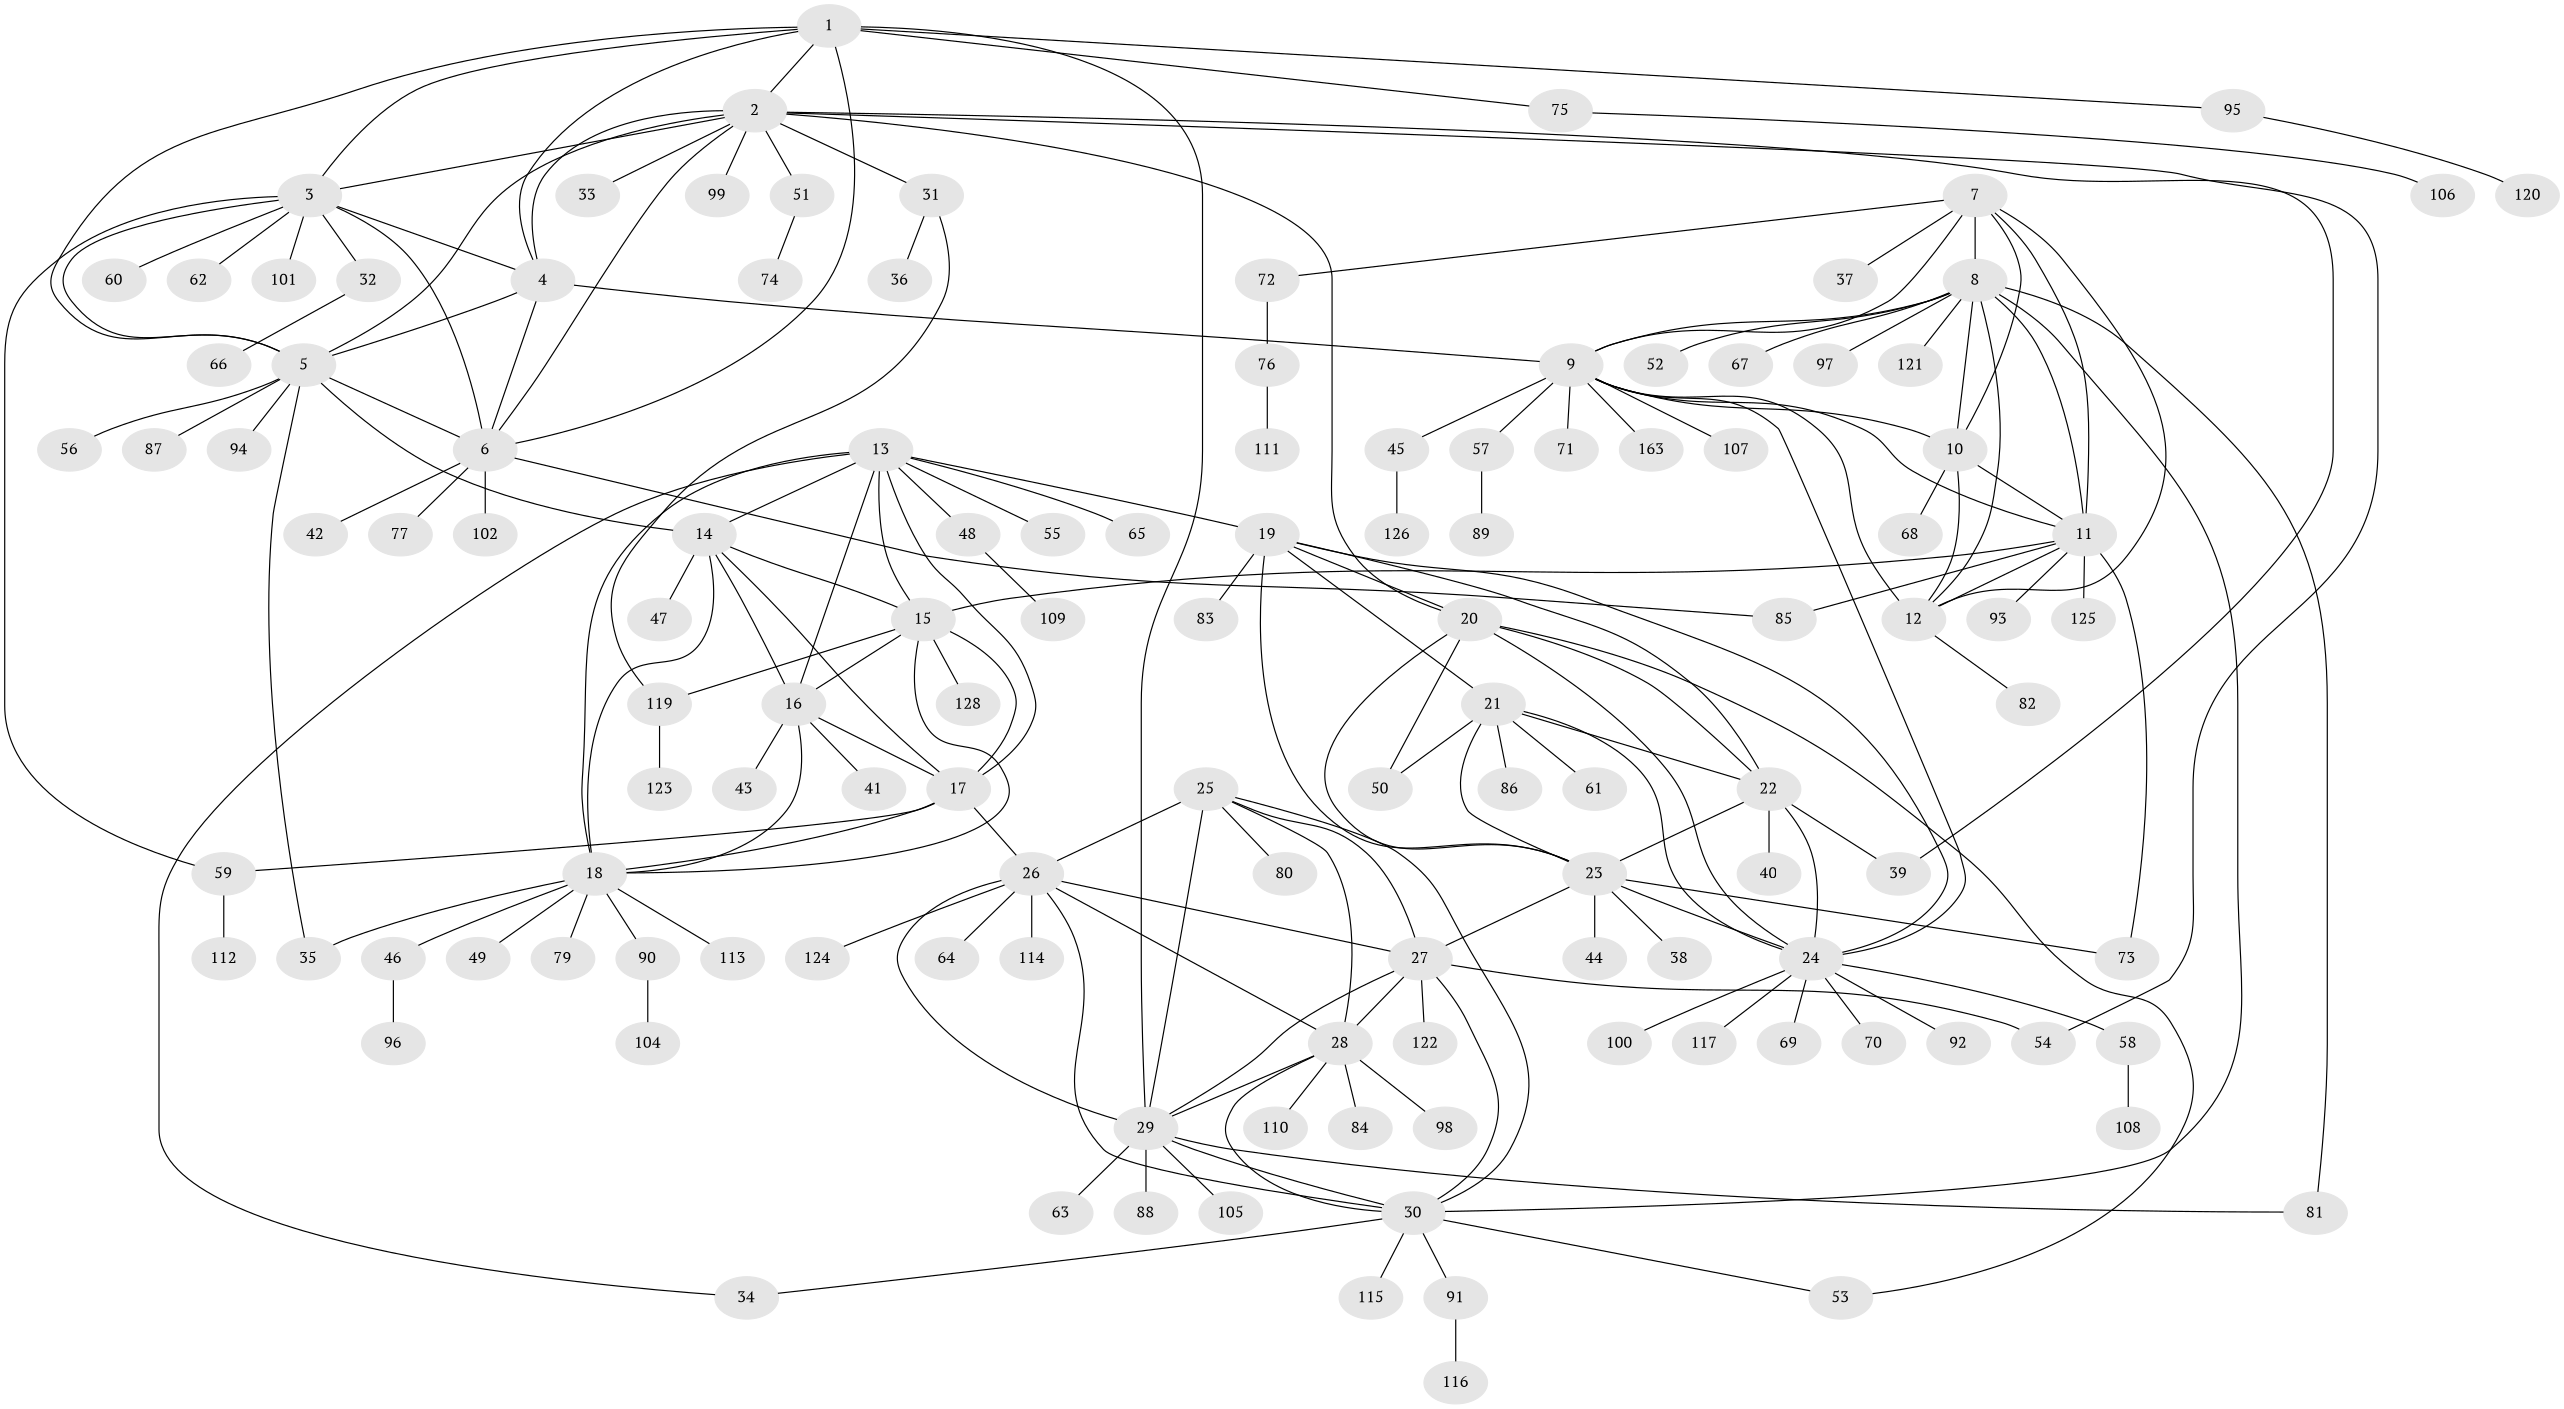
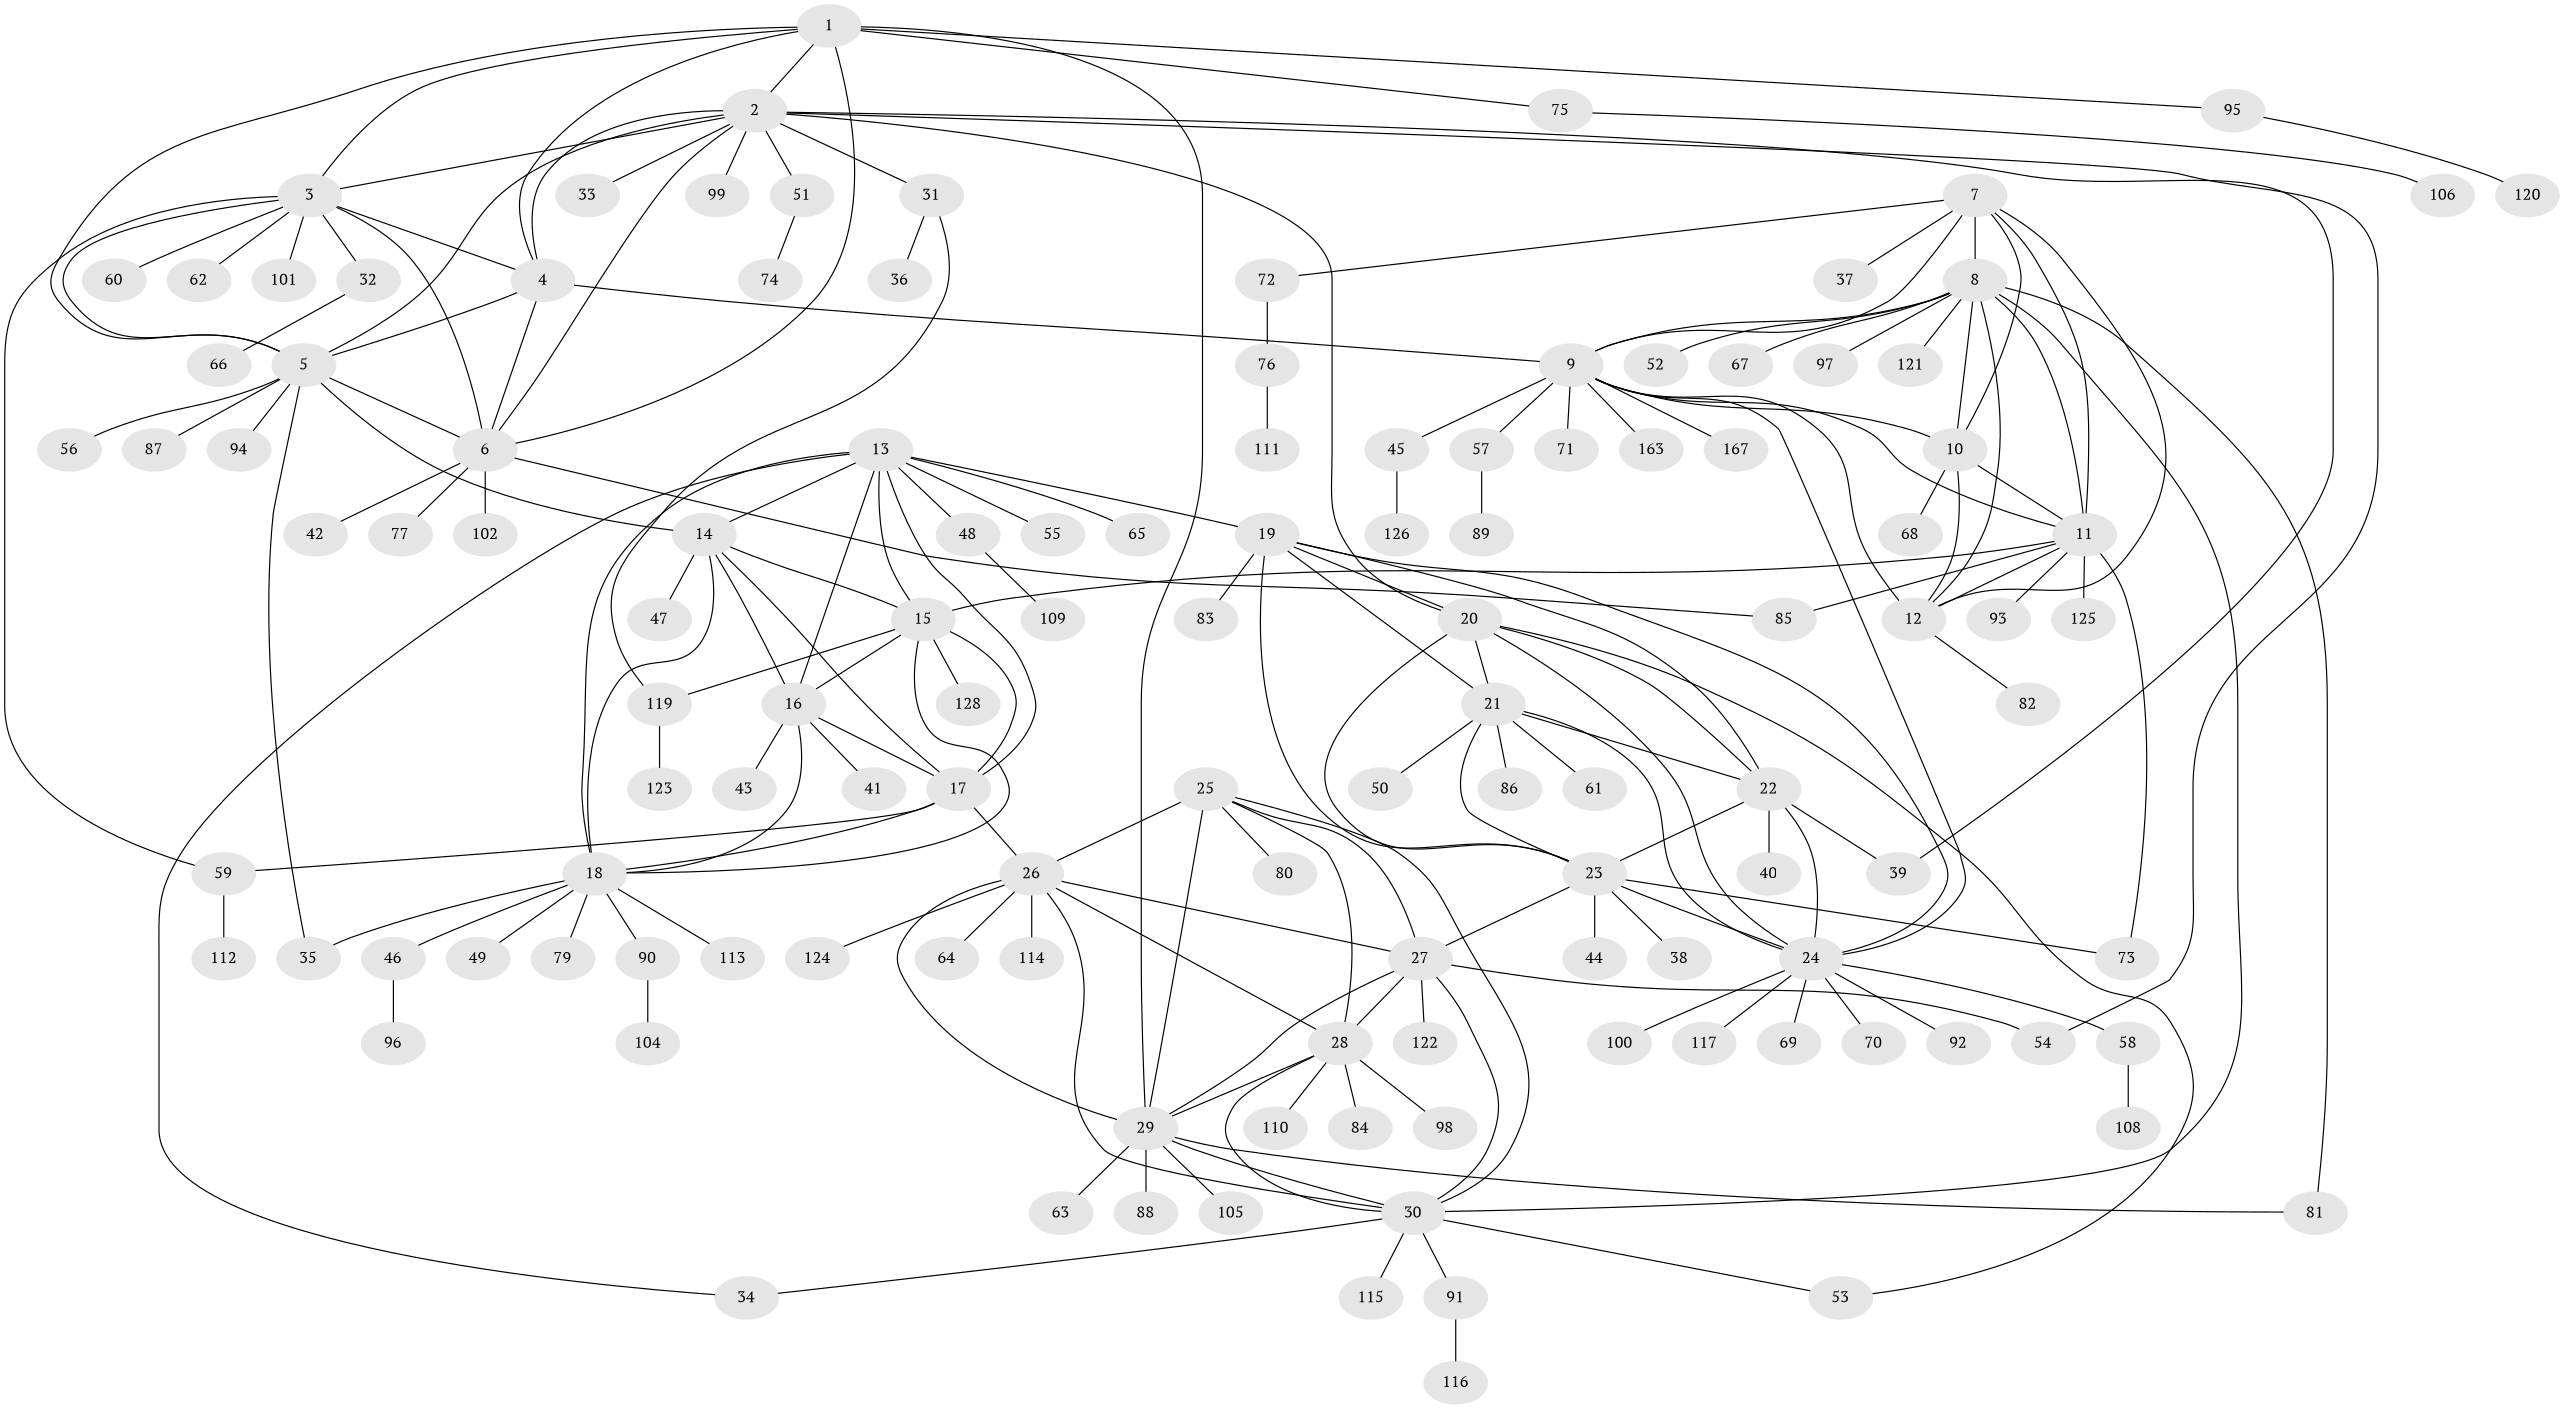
  graph {
    fontname="PT Serif"
    node [color=gray90 fontname="PT Serif" style=filled]
    edge [fontname="PT Serif"]
    1
    2
    3
    4
    5
    6
    29
    75
    95
    20
    31
    33
    39
    51
    54
    99
    32
    59
    60
    62
    101
    9
    14
    35
    56
    87
    94
    42
    77
    85
    102
    30
    81
    63
    88
    105
    106
    120
    24
    21
    22
    23
    53
    119
    36
    74
    66
    112
    10
    11
    12
    45
    57
    71
    n55 [label=163]
-   107
+   107 [label=167]
    15
    16
    17
    18
    47
    7
    8
    37
    72
    52
    67
    97
    121
    68
    73
    93
    125
    82
    76
    34
    91
    115
    58
    69
    70
    92
    100
    117
    126
    89
    n87 [label=128]
    13
    19
    48
    55
    65
    41
    43
    26
    46
    49
    79
    90
    113
    83
    109
    123
    27
    28
    64
    114
    124
    96
    104
    50
    61
    86
    40
    38
    44
    122
    108
    25
    80
    84
    98
    110
    116
    111
    1 -- 2
    1 -- 3
    1 -- 4
    1 -- 5
    1 -- 6
    1 -- 29
    1 -- 75
    1 -- 95
    2 -- 3
    2 -- 4
    2 -- 5
    2 -- 6
    2 -- 20
    2 -- 31
    2 -- 33
    2 -- 39
    2 -- 51
    2 -- 54
    2 -- 99
    3 -- 4
    3 -- 5
    3 -- 6
    3 -- 32
    3 -- 59
    3 -- 60
    3 -- 62
    3 -- 101
    4 -- 5
    4 -- 6
    4 -- 9
    5 -- 6
    5 -- 14
    5 -- 35
    5 -- 56
    5 -- 87
    5 -- 94
    6 -- 42
    6 -- 77
    6 -- 85
    6 -- 102
    29 -- 30
    29 -- 81
    29 -- 63
    29 -- 88
    29 -- 105
    75 -- 106
    95 -- 120
    20 -- 24
-   20 -- 50
+   20 -- 21
    20 -- 22
    20 -- 23
    20 -- 53
    31 -- 119
    31 -- 36
    51 -- 74
    32 -- 66
    59 -- 112
    9 -- 24
    9 -- 10
    9 -- 11
    9 -- 12
    9 -- 45
    9 -- 57
    9 -- 71
    9 -- n55
    9 -- 107
    14 -- 15
    14 -- 16
    14 -- 17
    14 -- 18
    14 -- 47
    30 -- 53
    30 -- 34
    30 -- 91
    30 -- 115
    24 -- 58
    24 -- 69
    24 -- 70
    24 -- 92
    24 -- 100
    24 -- 117
    21 -- 24
    21 -- 22
    21 -- 23
    21 -- 50
    21 -- 61
    21 -- 86
    22 -- 39
    22 -- 24
    22 -- 23
    22 -- 40
    23 -- 24
    23 -- 73
    23 -- 27
    23 -- 38
    23 -- 44
    119 -- 123
    10 -- 11
    10 -- 12
    10 -- 68
    11 -- 85
    11 -- 12
    11 -- 15
    11 -- 73
    11 -- 93
    11 -- 125
    12 -- 82
    45 -- 126
    57 -- 89
    15 -- 119
    15 -- 16
    15 -- 17
    15 -- 18
    15 -- n87
    16 -- 17
    16 -- 18
    16 -- 41
    16 -- 43
    17 -- 59
    17 -- 18
    17 -- 26
    18 -- 35
    18 -- 46
    18 -- 49
    18 -- 79
    18 -- 90
    18 -- 113
    7 -- 9
    7 -- 10
    7 -- 11
    7 -- 12
    7 -- 8
    7 -- 37
    7 -- 72
    8 -- 9
    8 -- 30
    8 -- 81
    8 -- 10
    8 -- 11
    8 -- 12
    8 -- 52
    8 -- 67
    8 -- 97
    8 -- 121
    72 -- 76
    76 -- 111
    91 -- 116
    58 -- 108
    13 -- 14
    13 -- 15
    13 -- 16
    13 -- 17
    13 -- 18
    13 -- 34
    13 -- 19
    13 -- 48
    13 -- 55
    13 -- 65
    19 -- 20
    19 -- 24
    19 -- 21
    19 -- 22
    19 -- 23
    19 -- 83
    48 -- 109
    26 -- 29
    26 -- 30
    26 -- 27
    26 -- 28
    26 -- 64
    26 -- 114
    26 -- 124
    46 -- 96
    90 -- 104
    27 -- 29
    27 -- 54
    27 -- 30
    27 -- 28
    27 -- 122
    28 -- 29
    28 -- 30
    28 -- 84
    28 -- 98
    28 -- 110
    25 -- 29
    25 -- 30
    25 -- 26
    25 -- 27
    25 -- 28
    25 -- 80
  }
